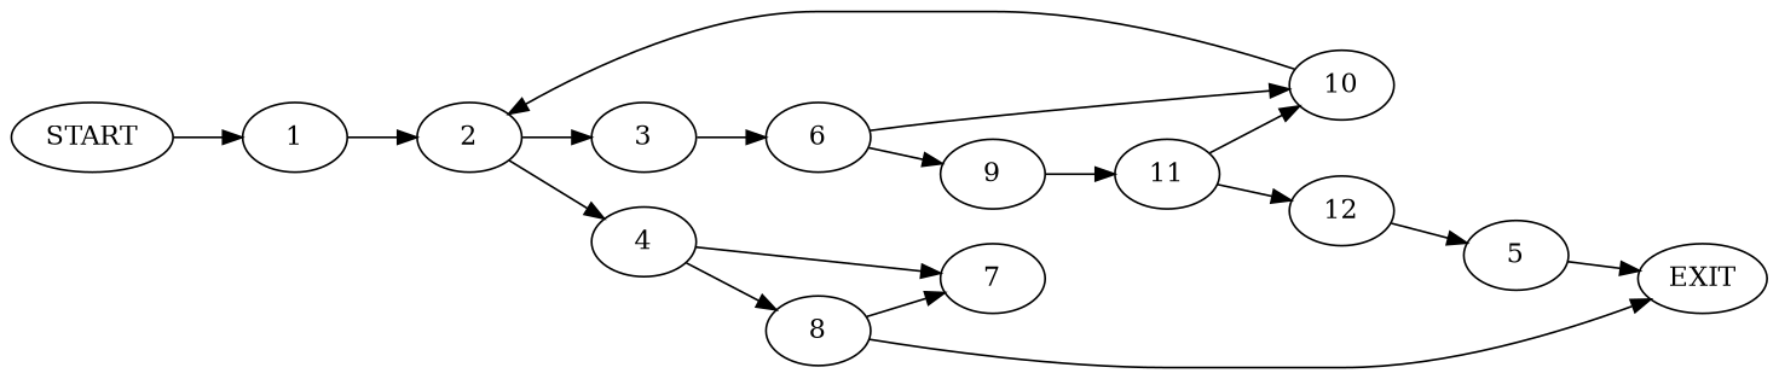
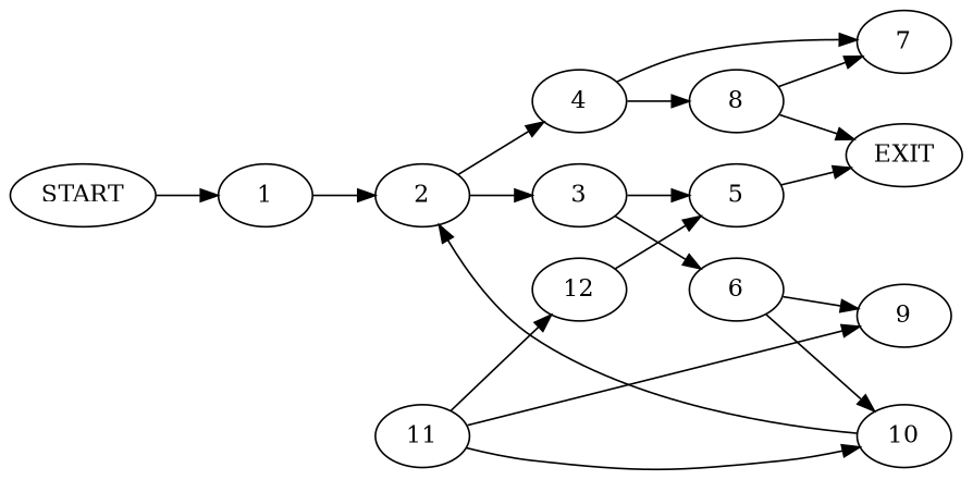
  digraph {
    rankdir=LR
    n1 [label=START]
    1
    2
    n4 [label=EXIT]
    3
    4
    5
    6
    7
    8
    9
    10
    11
    12
    n1 -> 1
    1 -> 2
    2 -> 3
    2 -> 4
+   3 -> 5
    3 -> 6
    4 -> 7
    4 -> 8
    5 -> n4
    6 -> 9
    6 -> 10
    8 -> n4
    8 -> 7
-   9 -> 11
+   11 -> 9
    10 -> 2
    11 -> 10
    11 -> 12
    12 -> 5
  }
